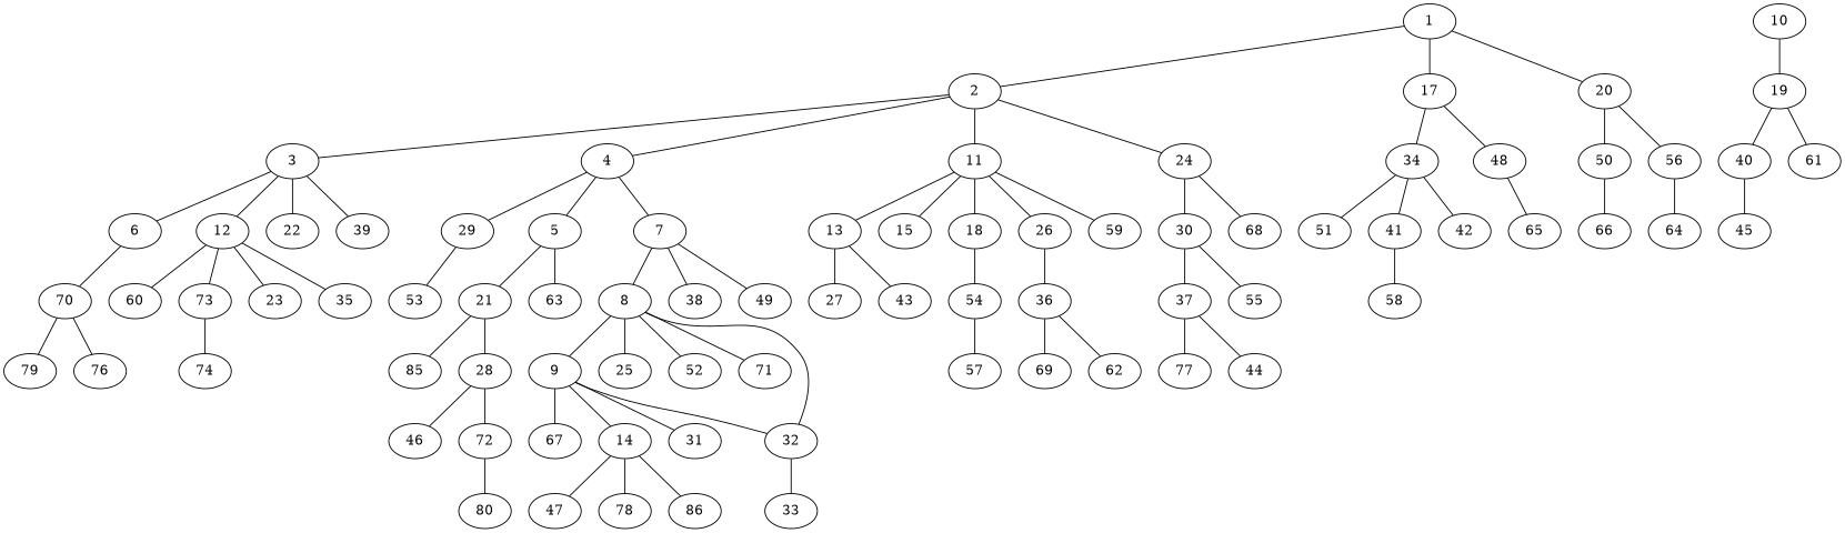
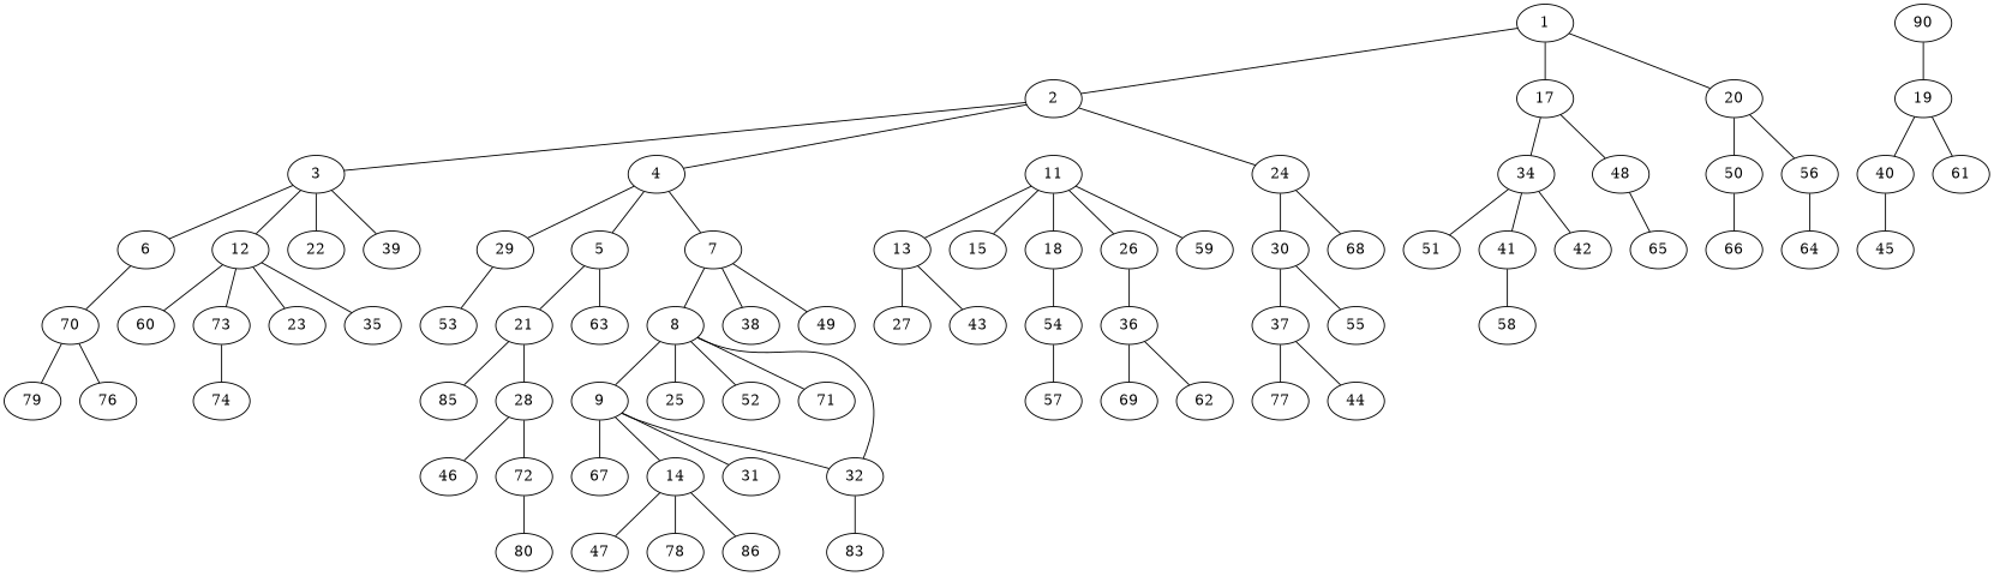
  graph {
    1
    2
    17
    20
    3
    4
    11
    24
    34
    48
    50
    56
    6
    12
    22
    39
    5
    7
    29
    13
    15
    18
    26
    59
    30
    68
    41
    42
    51
    65
    66
    64
    70
    23
    35
    60
    73
    21
    63
    8
    38
    49
    53
    27
    43
    54
    36
    37
    55
    76
    79
    74
    28
    n54 [label=85]
    9
    25
    52
    71
    32
    46
    72
    14
    31
    67
-   10
+   10 [label=90]
    19
    n67 [label=86]
    47
    78
-   33
+   33 [label=83]
    40
    61
    45
    57
    62
    69
    58
    80
    44
    77
    1 -- 2
    1 -- 17
    1 -- 20
    2 -- 3
    2 -- 4
-   2 -- 11
    2 -- 24
    17 -- 34
    17 -- 48
    20 -- 50
    20 -- 56
    3 -- 6
    3 -- 12
    3 -- 22
    3 -- 39
    4 -- 5
    4 -- 7
    4 -- 29
    11 -- 13
    11 -- 15
    11 -- 18
    11 -- 26
    11 -- 59
    24 -- 30
    24 -- 68
    34 -- 41
    34 -- 42
    34 -- 51
    48 -- 65
    50 -- 66
    56 -- 64
    6 -- 70
    12 -- 23
    12 -- 35
    12 -- 60
    12 -- 73
    5 -- 21
    5 -- 63
    7 -- 8
    7 -- 38
    7 -- 49
    29 -- 53
    13 -- 27
    13 -- 43
    18 -- 54
    26 -- 36
    30 -- 37
    30 -- 55
    41 -- 58
    70 -- 76
    70 -- 79
    73 -- 74
    21 -- 28
    21 -- n54
    8 -- 9
    8 -- 25
    8 -- 52
    8 -- 71
    8 -- 32
    54 -- 57
    36 -- 62
    36 -- 69
    37 -- 44
    37 -- 77
    28 -- 46
    28 -- 72
    9 -- 32
    9 -- 14
    9 -- 31
    9 -- 67
    32 -- 33
    72 -- 80
    14 -- n67
    14 -- 47
    14 -- 78
    10 -- 19
    19 -- 40
    19 -- 61
    40 -- 45
  }
